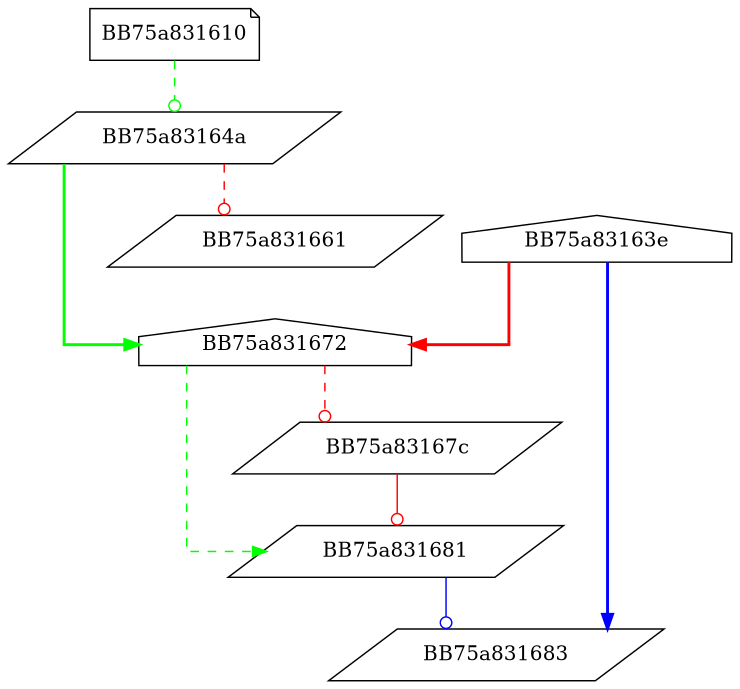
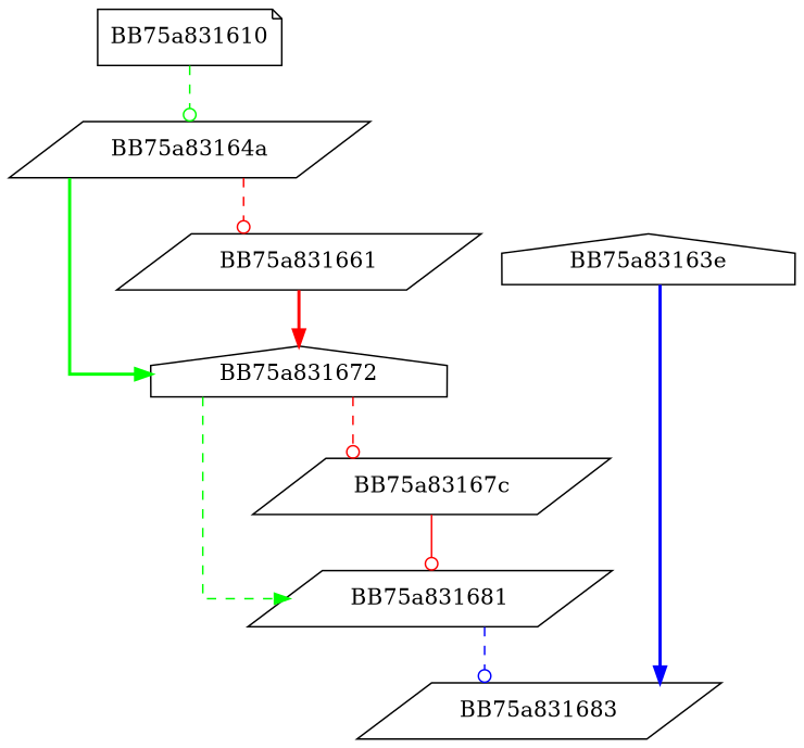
  digraph {
    splines=ortho
    node [shape=parallelogram]
    edge [arrowhead=odot color=red style=dashed]
    BB75a831610 [shape=note]
    BB75a83164a
    BB75a831672 [shape=house]
    BB75a831661
    BB75a83163e [shape=house]
    BB75a831683
    BB75a831681
    BB75a83167c
    BB75a831610 -> BB75a83164a [color=green]
    BB75a83164a -> BB75a831672 [arrowhead=normal color=green style=bold]
    BB75a83164a -> BB75a831661
    BB75a831672 -> BB75a831681 [arrowhead=normal color=green]
    BB75a831672 -> BB75a83167c
-   BB75a83163e -> BB75a831672 [arrowhead=normal style=bold]
+   BB75a831661 -> BB75a831672 [arrowhead=normal style=bold]
    BB75a83163e -> BB75a831683 [arrowhead=normal color=blue style=bold]
-   BB75a831681 -> BB75a831683 [color=blue style=solid]
+   BB75a831681 -> BB75a831683 [color=blue]
    BB75a83167c -> BB75a831681 [style=solid]
  }
